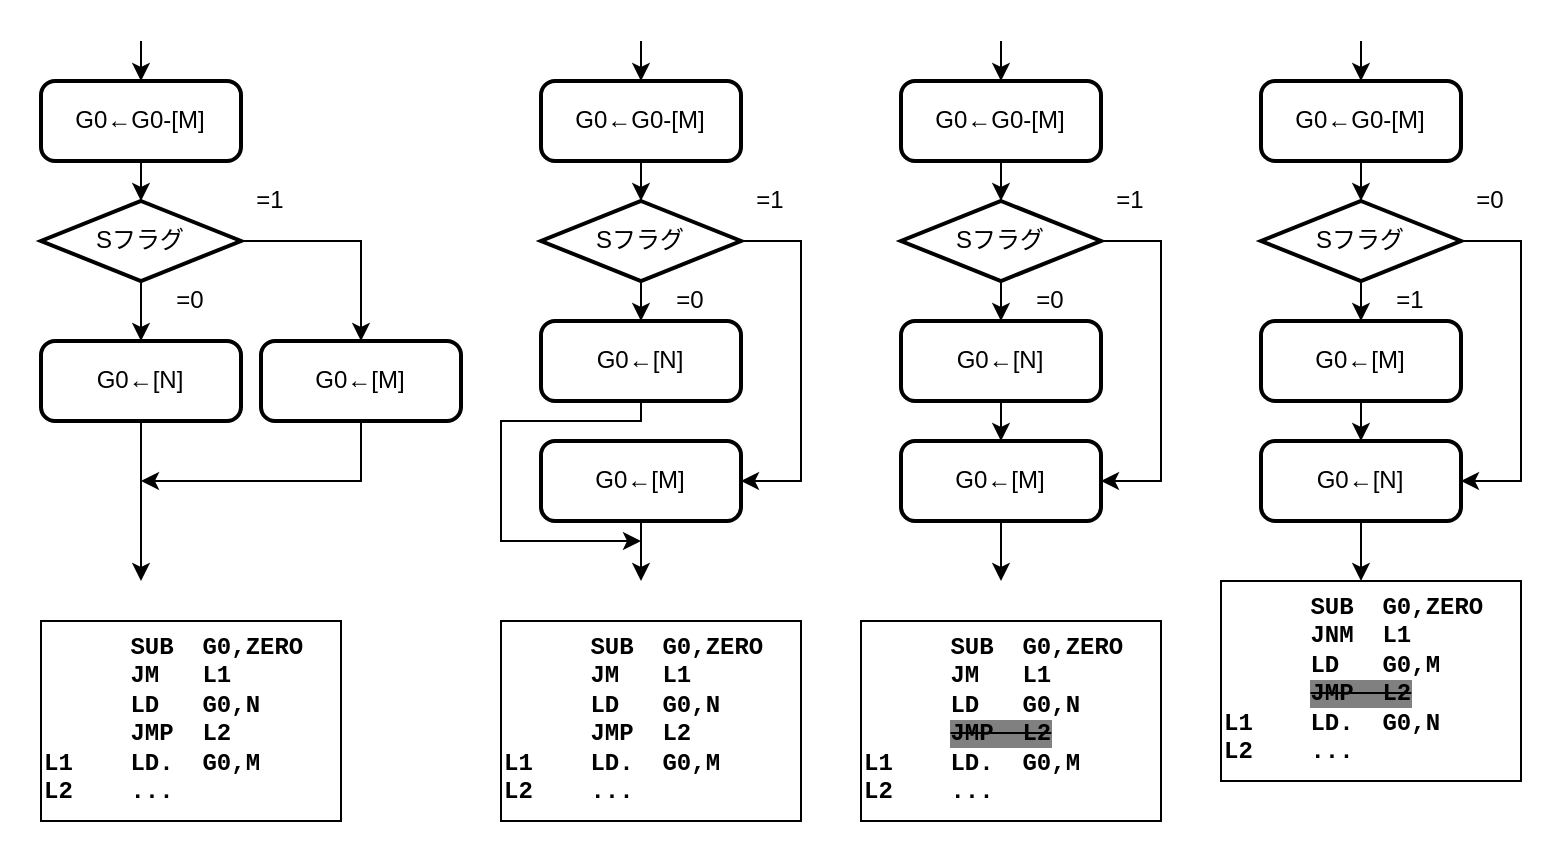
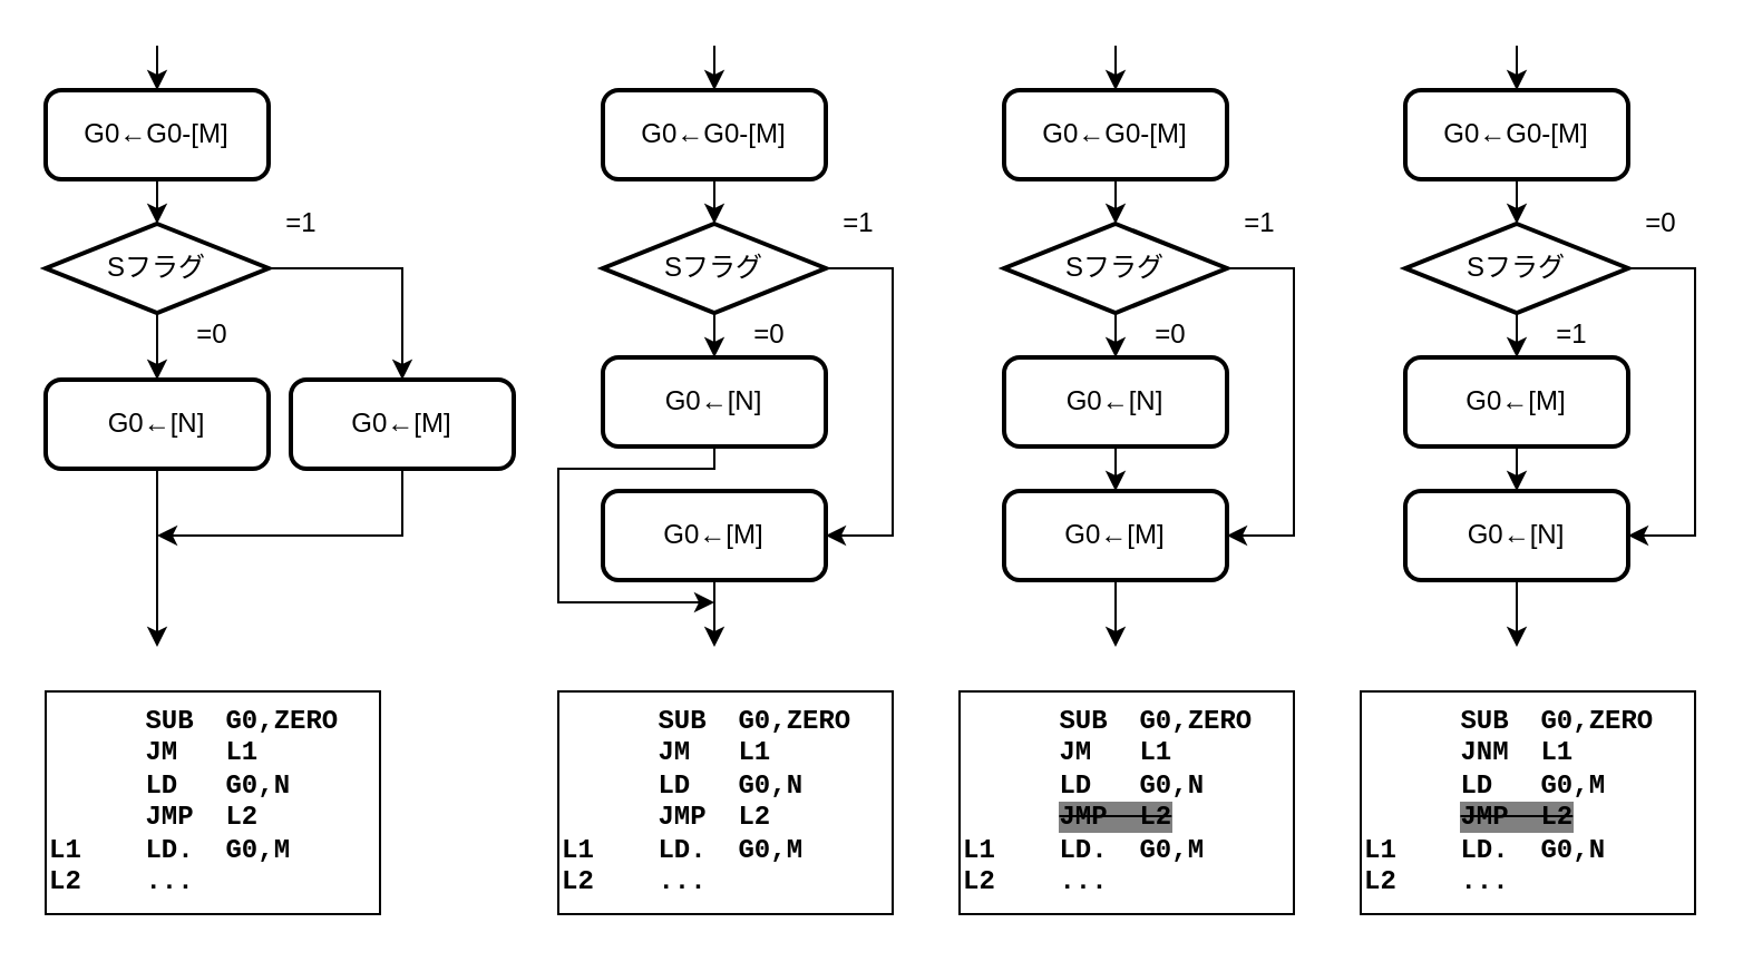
  <mxCell id="0" />
  <mxCell id="1" parent="0" />
  <mxCell id="2" style="edgeStyle=orthogonalEdgeStyle;rounded=0;orthogonalLoop=1;jettySize=auto;html=1;exitX=0.5;exitY=1;exitDx=0;exitDy=0;" parent="1" source="3" edge="1"><mxGeometry relative="1" as="geometry"><mxPoint x="500" y="290" as="targetPoint" /></mxGeometry></mxCell>
  <mxCell id="3" value="G0←[M]" style="rounded=1;whiteSpace=wrap;html=1;absoluteArcSize=1;arcSize=14;strokeWidth=2;" parent="1" vertex="1"><mxGeometry x="450" y="220" width="100" height="40" as="geometry" /></mxCell>
  <mxCell id="4" style="edgeStyle=orthogonalEdgeStyle;rounded=0;orthogonalLoop=1;jettySize=auto;html=1;exitX=0.5;exitY=1;exitDx=0;exitDy=0;exitPerimeter=0;entryX=0.5;entryY=0;entryDx=0;entryDy=0;" parent="1" source="7" target="9" edge="1"><mxGeometry relative="1" as="geometry" /></mxCell>
  <mxCell id="5" style="edgeStyle=orthogonalEdgeStyle;rounded=0;orthogonalLoop=1;jettySize=auto;html=1;exitX=1;exitY=0.5;exitDx=0;exitDy=0;exitPerimeter=0;entryX=1;entryY=0.5;entryDx=0;entryDy=0;" parent="1" source="7" target="3" edge="1"><mxGeometry relative="1" as="geometry"><Array as="points"><mxPoint x="580" y="120" /><mxPoint x="580" y="240" /></Array></mxGeometry></mxCell>
  <mxCell id="6" style="edgeStyle=orthogonalEdgeStyle;rounded=0;orthogonalLoop=1;jettySize=auto;html=1;exitX=0.5;exitY=0;exitDx=0;exitDy=0;exitPerimeter=0;endArrow=none;endFill=0;startArrow=classic;startFill=1;" parent="1" source="7" edge="1"><mxGeometry relative="1" as="geometry"><mxPoint x="500" y="80" as="targetPoint" /></mxGeometry></mxCell>
  <mxCell id="7" value="Sフラグ" style="strokeWidth=2;html=1;shape=mxgraph.flowchart.decision;whiteSpace=wrap;" parent="1" vertex="1"><mxGeometry x="450" y="100" width="100" height="40" as="geometry" /></mxCell>
  <mxCell id="8" style="edgeStyle=orthogonalEdgeStyle;rounded=0;orthogonalLoop=1;jettySize=auto;html=1;exitX=0.5;exitY=1;exitDx=0;exitDy=0;entryX=0.5;entryY=0;entryDx=0;entryDy=0;" parent="1" source="9" target="3" edge="1"><mxGeometry relative="1" as="geometry" /></mxCell>
  <mxCell id="9" value="G0←[N]" style="rounded=1;whiteSpace=wrap;html=1;absoluteArcSize=1;arcSize=14;strokeWidth=2;" parent="1" vertex="1"><mxGeometry x="450" y="160" width="100" height="40" as="geometry" /></mxCell>
  <mxCell id="10" value="=1" style="text;html=1;strokeColor=none;fillColor=none;align=center;verticalAlign=middle;whiteSpace=wrap;rounded=0;" parent="1" vertex="1"><mxGeometry x="550" y="90" width="30" height="20" as="geometry" /></mxCell>
  <mxCell id="11" value="=0" style="text;html=1;strokeColor=none;fillColor=none;align=center;verticalAlign=middle;whiteSpace=wrap;rounded=0;" parent="1" vertex="1"><mxGeometry x="510" y="140" width="30" height="20" as="geometry" /></mxCell>
  <mxCell id="12" style="edgeStyle=orthogonalEdgeStyle;rounded=0;orthogonalLoop=1;jettySize=auto;html=1;exitX=0.5;exitY=1;exitDx=0;exitDy=0;" parent="1" source="13" edge="1"><mxGeometry relative="1" as="geometry"><mxPoint x="680" y="290" as="targetPoint" /></mxGeometry></mxCell>
  <mxCell id="13" value="G0←[N]" style="rounded=1;whiteSpace=wrap;html=1;absoluteArcSize=1;arcSize=14;strokeWidth=2;" parent="1" vertex="1"><mxGeometry x="630" y="220" width="100" height="40" as="geometry" /></mxCell>
  <mxCell id="14" style="edgeStyle=orthogonalEdgeStyle;rounded=0;orthogonalLoop=1;jettySize=auto;html=1;exitX=0.5;exitY=1;exitDx=0;exitDy=0;exitPerimeter=0;entryX=0.5;entryY=0;entryDx=0;entryDy=0;" parent="1" source="17" target="19" edge="1"><mxGeometry relative="1" as="geometry" /></mxCell>
  <mxCell id="15" style="edgeStyle=orthogonalEdgeStyle;rounded=0;orthogonalLoop=1;jettySize=auto;html=1;exitX=1;exitY=0.5;exitDx=0;exitDy=0;exitPerimeter=0;entryX=1;entryY=0.5;entryDx=0;entryDy=0;" parent="1" source="17" target="13" edge="1"><mxGeometry relative="1" as="geometry"><Array as="points"><mxPoint x="760" y="120" /><mxPoint x="760" y="240" /></Array></mxGeometry></mxCell>
  <mxCell id="16" style="edgeStyle=orthogonalEdgeStyle;rounded=0;orthogonalLoop=1;jettySize=auto;html=1;exitX=0.5;exitY=0;exitDx=0;exitDy=0;exitPerimeter=0;endArrow=none;endFill=0;startArrow=classic;startFill=1;" parent="1" source="17" edge="1"><mxGeometry relative="1" as="geometry"><mxPoint x="680" y="80" as="targetPoint" /></mxGeometry></mxCell>
  <mxCell id="17" value="Sフラグ" style="strokeWidth=2;html=1;shape=mxgraph.flowchart.decision;whiteSpace=wrap;" parent="1" vertex="1"><mxGeometry x="630" y="100" width="100" height="40" as="geometry" /></mxCell>
  <mxCell id="18" style="edgeStyle=orthogonalEdgeStyle;rounded=0;orthogonalLoop=1;jettySize=auto;html=1;exitX=0.5;exitY=1;exitDx=0;exitDy=0;entryX=0.5;entryY=0;entryDx=0;entryDy=0;" parent="1" source="19" target="13" edge="1"><mxGeometry relative="1" as="geometry" /></mxCell>
  <mxCell id="19" value="G0←[M]" style="rounded=1;whiteSpace=wrap;html=1;absoluteArcSize=1;arcSize=14;strokeWidth=2;" parent="1" vertex="1"><mxGeometry x="630" y="160" width="100" height="40" as="geometry" /></mxCell>
  <mxCell id="20" value="=0" style="text;html=1;strokeColor=none;fillColor=none;align=center;verticalAlign=middle;whiteSpace=wrap;rounded=0;" parent="1" vertex="1"><mxGeometry x="730" y="90" width="30" height="20" as="geometry" /></mxCell>
  <mxCell id="21" value="=1" style="text;html=1;strokeColor=none;fillColor=none;align=center;verticalAlign=middle;whiteSpace=wrap;rounded=0;" parent="1" vertex="1"><mxGeometry x="690" y="140" width="30" height="20" as="geometry" /></mxCell>
  <mxCell id="22" style="edgeStyle=orthogonalEdgeStyle;rounded=0;orthogonalLoop=1;jettySize=auto;html=1;exitX=0.5;exitY=1;exitDx=0;exitDy=0;" parent="1" source="23" edge="1"><mxGeometry relative="1" as="geometry"><mxPoint x="320" y="290" as="targetPoint" /></mxGeometry></mxCell>
  <mxCell id="23" value="G0←[M]" style="rounded=1;whiteSpace=wrap;html=1;absoluteArcSize=1;arcSize=14;strokeWidth=2;" parent="1" vertex="1"><mxGeometry x="270" y="220" width="100" height="40" as="geometry" /></mxCell>
  <mxCell id="24" style="edgeStyle=orthogonalEdgeStyle;rounded=0;orthogonalLoop=1;jettySize=auto;html=1;exitX=0.5;exitY=1;exitDx=0;exitDy=0;exitPerimeter=0;entryX=0.5;entryY=0;entryDx=0;entryDy=0;" parent="1" source="27" target="29" edge="1"><mxGeometry relative="1" as="geometry" /></mxCell>
  <mxCell id="25" style="edgeStyle=orthogonalEdgeStyle;rounded=0;orthogonalLoop=1;jettySize=auto;html=1;exitX=1;exitY=0.5;exitDx=0;exitDy=0;exitPerimeter=0;entryX=1;entryY=0.5;entryDx=0;entryDy=0;" parent="1" source="27" target="23" edge="1"><mxGeometry relative="1" as="geometry"><Array as="points"><mxPoint x="400" y="120" /><mxPoint x="400" y="240" /></Array></mxGeometry></mxCell>
  <mxCell id="26" style="edgeStyle=orthogonalEdgeStyle;rounded=0;orthogonalLoop=1;jettySize=auto;html=1;exitX=0.5;exitY=0;exitDx=0;exitDy=0;exitPerimeter=0;endArrow=none;endFill=0;startArrow=classic;startFill=1;" parent="1" source="27" edge="1"><mxGeometry relative="1" as="geometry"><mxPoint x="320" y="80" as="targetPoint" /></mxGeometry></mxCell>
  <mxCell id="27" value="Sフラグ" style="strokeWidth=2;html=1;shape=mxgraph.flowchart.decision;whiteSpace=wrap;" parent="1" vertex="1"><mxGeometry x="270" y="100" width="100" height="40" as="geometry" /></mxCell>
  <mxCell id="28" style="edgeStyle=orthogonalEdgeStyle;rounded=0;orthogonalLoop=1;jettySize=auto;html=1;exitX=0.5;exitY=1;exitDx=0;exitDy=0;" parent="1" source="29" edge="1"><mxGeometry relative="1" as="geometry"><mxPoint x="320" y="270" as="targetPoint" /><Array as="points"><mxPoint x="320" y="210" /><mxPoint x="250" y="210" /><mxPoint x="250" y="270" /></Array></mxGeometry></mxCell>
  <mxCell id="29" value="G0←[N]" style="rounded=1;whiteSpace=wrap;html=1;absoluteArcSize=1;arcSize=14;strokeWidth=2;" parent="1" vertex="1"><mxGeometry x="270" y="160" width="100" height="40" as="geometry" /></mxCell>
  <mxCell id="30" value="=1" style="text;html=1;strokeColor=none;fillColor=none;align=center;verticalAlign=middle;whiteSpace=wrap;rounded=0;" parent="1" vertex="1"><mxGeometry x="370" y="90" width="30" height="20" as="geometry" /></mxCell>
  <mxCell id="31" value="=0" style="text;html=1;strokeColor=none;fillColor=none;align=center;verticalAlign=middle;whiteSpace=wrap;rounded=0;" parent="1" vertex="1"><mxGeometry x="330" y="140" width="30" height="20" as="geometry" /></mxCell>
  <mxCell id="32" value="&amp;nbsp; &amp;nbsp; &amp;nbsp; SUB&amp;nbsp; G0,ZERO&lt;br&gt;&amp;nbsp; &amp;nbsp; &amp;nbsp; JM&amp;nbsp; &amp;nbsp;L1&lt;br&gt;&amp;nbsp; &amp;nbsp; &amp;nbsp; LD&amp;nbsp; &amp;nbsp;G0,N&lt;br&gt;&amp;nbsp; &amp;nbsp; &amp;nbsp; JMP&amp;nbsp; L2&lt;br&gt;L1&amp;nbsp; &amp;nbsp; LD.&amp;nbsp; G0,M&lt;br&gt;L2&amp;nbsp; &amp;nbsp; ..." style="text;html=1;strokeColor=default;fillColor=none;align=left;verticalAlign=top;whiteSpace=wrap;rounded=0;fontStyle=1;fontFamily=Courier New;" parent="1" vertex="1"><mxGeometry x="250" y="310" width="150" height="100" as="geometry" /></mxCell>
  <mxCell id="33" value="&amp;nbsp; &amp;nbsp; &amp;nbsp; SUB&amp;nbsp; G0,ZERO&lt;br&gt;&amp;nbsp; &amp;nbsp; &amp;nbsp; JM&amp;nbsp; &amp;nbsp;L1&lt;br&gt;&amp;nbsp; &amp;nbsp; &amp;nbsp; LD&amp;nbsp; &amp;nbsp;G0,N&lt;br&gt;&amp;nbsp; &amp;nbsp; &amp;nbsp; &lt;span style=&quot;background-color: rgb(128, 128, 128);&quot;&gt;&lt;strike&gt;JMP&amp;nbsp; L2&lt;/strike&gt;&lt;/span&gt;&lt;br&gt;L1&amp;nbsp; &amp;nbsp; LD.&amp;nbsp; G0,M&lt;br&gt;L2&amp;nbsp; &amp;nbsp; ..." style="text;html=1;strokeColor=default;fillColor=none;align=left;verticalAlign=top;whiteSpace=wrap;rounded=0;fontStyle=1;fontFamily=Courier New;" parent="1" vertex="1"><mxGeometry x="430" y="310" width="150" height="100" as="geometry" /></mxCell>
- <mxCell id="34" value="&amp;nbsp; &amp;nbsp; &amp;nbsp; SUB&amp;nbsp; G0,ZERO&lt;br&gt;&amp;nbsp; &amp;nbsp; &amp;nbsp; JNM&amp;nbsp; L1&lt;br&gt;&amp;nbsp; &amp;nbsp; &amp;nbsp; LD&amp;nbsp; &amp;nbsp;G0,M&lt;br&gt;&amp;nbsp; &amp;nbsp; &amp;nbsp; &lt;span style=&quot;background-color: rgb(128, 128, 128);&quot;&gt;&lt;strike&gt;JMP&amp;nbsp; L2&lt;/strike&gt;&lt;/span&gt;&lt;br&gt;L1&amp;nbsp; &amp;nbsp; LD.&amp;nbsp; G0,N&lt;br&gt;L2&amp;nbsp; &amp;nbsp; ..." style="text;html=1;strokeColor=default;fillColor=none;align=left;verticalAlign=top;whiteSpace=wrap;rounded=0;fontStyle=1;fontFamily=Courier New;" parent="1" vertex="1"><mxGeometry x="610" y="290" width="150" height="100" as="geometry" /></mxCell>
+ <mxCell id="34" value="&amp;nbsp; &amp;nbsp; &amp;nbsp; SUB&amp;nbsp; G0,ZERO&lt;br&gt;&amp;nbsp; &amp;nbsp; &amp;nbsp; JNM&amp;nbsp; L1&lt;br&gt;&amp;nbsp; &amp;nbsp; &amp;nbsp; LD&amp;nbsp; &amp;nbsp;G0,M&lt;br&gt;&amp;nbsp; &amp;nbsp; &amp;nbsp; &lt;span style=&quot;background-color: rgb(128, 128, 128);&quot;&gt;&lt;strike&gt;JMP&amp;nbsp; L2&lt;/strike&gt;&lt;/span&gt;&lt;br&gt;L1&amp;nbsp; &amp;nbsp; LD.&amp;nbsp; G0,N&lt;br&gt;L2&amp;nbsp; &amp;nbsp; ..." style="text;html=1;strokeColor=default;fillColor=none;align=left;verticalAlign=top;whiteSpace=wrap;rounded=0;fontStyle=1;fontFamily=Courier New;" parent="1" vertex="1"><mxGeometry x="610" y="310" width="150" height="100" as="geometry" /></mxCell>
  <mxCell id="35" value="G0←G0-[M]" style="rounded=1;whiteSpace=wrap;html=1;absoluteArcSize=1;arcSize=14;strokeWidth=2;" parent="1" vertex="1"><mxGeometry x="270" y="40" width="100" height="40" as="geometry" /></mxCell>
  <mxCell id="36" style="edgeStyle=orthogonalEdgeStyle;rounded=0;orthogonalLoop=1;jettySize=auto;html=1;exitX=0.5;exitY=0;exitDx=0;exitDy=0;exitPerimeter=0;endArrow=none;endFill=0;startArrow=classic;startFill=1;" parent="1" edge="1"><mxGeometry relative="1" as="geometry"><mxPoint x="320" y="20" as="targetPoint" /><mxPoint x="320" y="40" as="sourcePoint" /></mxGeometry></mxCell>
  <mxCell id="37" value="G0←G0-[M]" style="rounded=1;whiteSpace=wrap;html=1;absoluteArcSize=1;arcSize=14;strokeWidth=2;" parent="1" vertex="1"><mxGeometry x="450" y="40" width="100" height="40" as="geometry" /></mxCell>
  <mxCell id="38" style="edgeStyle=orthogonalEdgeStyle;rounded=0;orthogonalLoop=1;jettySize=auto;html=1;exitX=0.5;exitY=0;exitDx=0;exitDy=0;exitPerimeter=0;endArrow=none;endFill=0;startArrow=classic;startFill=1;" parent="1" edge="1"><mxGeometry relative="1" as="geometry"><mxPoint x="500" y="20" as="targetPoint" /><mxPoint x="500" y="40" as="sourcePoint" /></mxGeometry></mxCell>
  <mxCell id="39" value="G0←G0-[M]" style="rounded=1;whiteSpace=wrap;html=1;absoluteArcSize=1;arcSize=14;strokeWidth=2;" parent="1" vertex="1"><mxGeometry x="630" y="40" width="100" height="40" as="geometry" /></mxCell>
  <mxCell id="40" style="edgeStyle=orthogonalEdgeStyle;rounded=0;orthogonalLoop=1;jettySize=auto;html=1;exitX=0.5;exitY=0;exitDx=0;exitDy=0;exitPerimeter=0;endArrow=none;endFill=0;startArrow=classic;startFill=1;" parent="1" edge="1"><mxGeometry relative="1" as="geometry"><mxPoint x="680" y="20" as="targetPoint" /><mxPoint x="680" y="40" as="sourcePoint" /></mxGeometry></mxCell>
  <mxCell id="41" style="edgeStyle=orthogonalEdgeStyle;rounded=0;orthogonalLoop=1;jettySize=auto;html=1;exitX=0.5;exitY=1;exitDx=0;exitDy=0;" edge="1" source="42" parent="1"><mxGeometry relative="1" as="geometry"><mxPoint x="70" y="240" as="targetPoint" /><Array as="points"><mxPoint x="180" y="240" /></Array></mxGeometry></mxCell>
  <mxCell id="42" value="G0←[M]" style="rounded=1;whiteSpace=wrap;html=1;absoluteArcSize=1;arcSize=14;strokeWidth=2;" vertex="1" parent="1"><mxGeometry x="130" y="170" width="100" height="40" as="geometry" /></mxCell>
  <mxCell id="43" style="edgeStyle=orthogonalEdgeStyle;rounded=0;orthogonalLoop=1;jettySize=auto;html=1;exitX=0.5;exitY=1;exitDx=0;exitDy=0;exitPerimeter=0;entryX=0.5;entryY=0;entryDx=0;entryDy=0;" edge="1" source="46" target="48" parent="1"><mxGeometry relative="1" as="geometry" /></mxCell>
  <mxCell id="44" style="edgeStyle=orthogonalEdgeStyle;rounded=0;orthogonalLoop=1;jettySize=auto;html=1;exitX=1;exitY=0.5;exitDx=0;exitDy=0;exitPerimeter=0;entryX=0.5;entryY=0;entryDx=0;entryDy=0;" edge="1" source="46" target="42" parent="1"><mxGeometry relative="1" as="geometry"><Array as="points"><mxPoint x="180" y="120" /></Array></mxGeometry></mxCell>
  <mxCell id="45" style="edgeStyle=orthogonalEdgeStyle;rounded=0;orthogonalLoop=1;jettySize=auto;html=1;exitX=0.5;exitY=0;exitDx=0;exitDy=0;exitPerimeter=0;endArrow=none;endFill=0;startArrow=classic;startFill=1;" edge="1" source="46" parent="1"><mxGeometry relative="1" as="geometry"><mxPoint x="70" y="80" as="targetPoint" /></mxGeometry></mxCell>
  <mxCell id="46" value="Sフラグ" style="strokeWidth=2;html=1;shape=mxgraph.flowchart.decision;whiteSpace=wrap;" vertex="1" parent="1"><mxGeometry x="20" y="100" width="100" height="40" as="geometry" /></mxCell>
  <mxCell id="47" style="edgeStyle=orthogonalEdgeStyle;rounded=0;orthogonalLoop=1;jettySize=auto;html=1;exitX=0.5;exitY=1;exitDx=0;exitDy=0;" edge="1" source="48" parent="1"><mxGeometry relative="1" as="geometry"><mxPoint x="70" y="290" as="targetPoint" /><Array as="points"><mxPoint x="70" y="240" /><mxPoint x="70" y="240" /></Array></mxGeometry></mxCell>
  <mxCell id="48" value="G0←[N]" style="rounded=1;whiteSpace=wrap;html=1;absoluteArcSize=1;arcSize=14;strokeWidth=2;" vertex="1" parent="1"><mxGeometry x="20" y="170" width="100" height="40" as="geometry" /></mxCell>
  <mxCell id="49" value="=1" style="text;html=1;strokeColor=none;fillColor=none;align=center;verticalAlign=middle;whiteSpace=wrap;rounded=0;" vertex="1" parent="1"><mxGeometry x="120" y="90" width="30" height="20" as="geometry" /></mxCell>
  <mxCell id="50" value="=0" style="text;html=1;strokeColor=none;fillColor=none;align=center;verticalAlign=middle;whiteSpace=wrap;rounded=0;" vertex="1" parent="1"><mxGeometry x="80" y="140" width="30" height="20" as="geometry" /></mxCell>
  <mxCell id="51" value="&amp;nbsp; &amp;nbsp; &amp;nbsp; SUB&amp;nbsp; G0,ZERO&lt;br&gt;&amp;nbsp; &amp;nbsp; &amp;nbsp; JM&amp;nbsp; &amp;nbsp;L1&lt;br&gt;&amp;nbsp; &amp;nbsp; &amp;nbsp; LD&amp;nbsp; &amp;nbsp;G0,N&lt;br&gt;&amp;nbsp; &amp;nbsp; &amp;nbsp; JMP&amp;nbsp; L2&lt;br&gt;L1&amp;nbsp; &amp;nbsp; LD.&amp;nbsp; G0,M&lt;br&gt;L2&amp;nbsp; &amp;nbsp; ..." style="text;html=1;strokeColor=default;fillColor=none;align=left;verticalAlign=top;whiteSpace=wrap;rounded=0;fontStyle=1;fontFamily=Courier New;" vertex="1" parent="1"><mxGeometry x="20" y="310" width="150" height="100" as="geometry" /></mxCell>
  <mxCell id="52" value="G0←G0-[M]" style="rounded=1;whiteSpace=wrap;html=1;absoluteArcSize=1;arcSize=14;strokeWidth=2;" vertex="1" parent="1"><mxGeometry x="20" y="40" width="100" height="40" as="geometry" /></mxCell>
  <mxCell id="53" style="edgeStyle=orthogonalEdgeStyle;rounded=0;orthogonalLoop=1;jettySize=auto;html=1;exitX=0.5;exitY=0;exitDx=0;exitDy=0;exitPerimeter=0;endArrow=none;endFill=0;startArrow=classic;startFill=1;" edge="1" parent="1"><mxGeometry relative="1" as="geometry"><mxPoint x="70" y="20" as="targetPoint" /><mxPoint x="70" y="40" as="sourcePoint" /></mxGeometry></mxCell>
